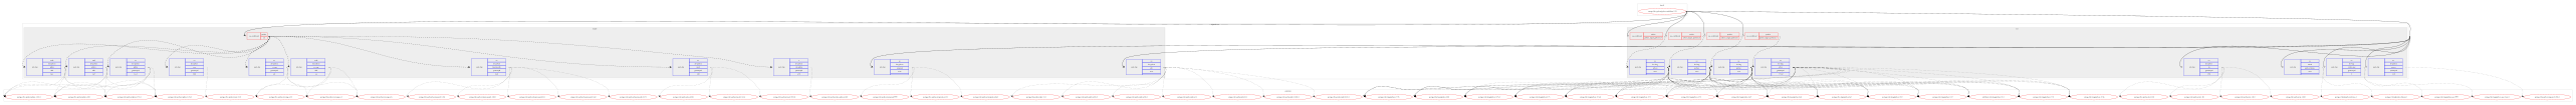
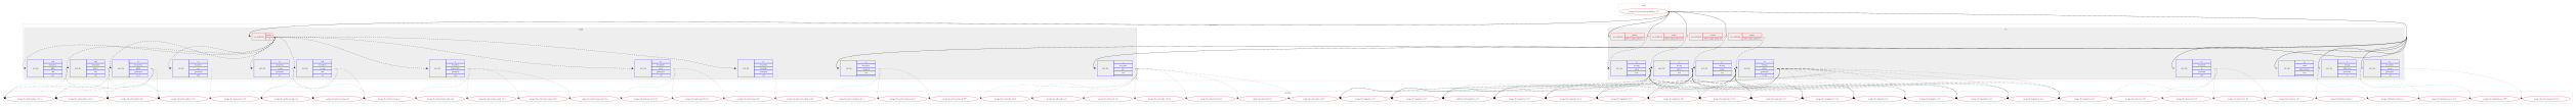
  digraph {
    compound=true
    concentrate=true
    fontname="EB Garamond"
    fontsize=10
    newrank=true
    rankdir=TB
    ranksep=1.5
    node [color=red fontname="EB Garamond" fontsize=10]
    edge [arrowhead=vee fontname="EB Garamond" headport=w style=dotted tailport=e weight=100]
    n1 [label="portage://dev-python/python-swiftclient-3.7.0" width=4]
    n2 [color=blue label=<<TABLE BORDER="0" CELLBORDER="1" CELLSPACING="0" CELLPADDING="4" WIDTH="220"><TR><TD ROWSPAN="6" CELLPADDING="30">pack_dep</TD></TR><TR><TD WIDTH="110">no</TD></TR><TR><TD>dev-python</TD></TR><TR><TD>coverage</TD></TR><TR><TD>greaterequal</TD></TR><TR><TD>4.0</TD></TR></TABLE>> shape=none]
    n3 [color=blue label=<<TABLE BORDER="0" CELLBORDER="1" CELLSPACING="0" CELLPADDING="4" WIDTH="220"><TR><TD ROWSPAN="6" CELLPADDING="30">pack_dep</TD></TR><TR><TD WIDTH="110">weak</TD></TR><TR><TD>dev-python</TD></TR><TR><TD>coverage</TD></TR><TR><TD>tilde</TD></TR><TR><TD>4.4</TD></TR></TABLE>> shape=none]
    n4 [color=blue label=<<TABLE BORDER="0" CELLBORDER="1" CELLSPACING="0" CELLPADDING="4" WIDTH="220"><TR><TD ROWSPAN="6" CELLPADDING="30">pack_dep</TD></TR><TR><TD WIDTH="110">no</TD></TR><TR><TD>dev-python</TD></TR><TR><TD>keystoneauth</TD></TR><TR><TD>greaterequal</TD></TR><TR><TD>3.4.0</TD></TR></TABLE>> shape=none]
    n5 [color=blue label=<<TABLE BORDER="0" CELLBORDER="1" CELLSPACING="0" CELLPADDING="4" WIDTH="220"><TR><TD ROWSPAN="6" CELLPADDING="30">pack_dep</TD></TR><TR><TD WIDTH="110">no</TD></TR><TR><TD>dev-python</TD></TR><TR><TD>mock</TD></TR><TR><TD>greaterequal</TD></TR><TR><TD>1.2.0</TD></TR></TABLE>> shape=none]
    n6 [color=blue label=<<TABLE BORDER="0" CELLBORDER="1" CELLSPACING="0" CELLPADDING="4" WIDTH="220"><TR><TD ROWSPAN="6" CELLPADDING="30">pack_dep</TD></TR><TR><TD WIDTH="110">no</TD></TR><TR><TD>dev-python</TD></TR><TR><TD>oslo-sphinx</TD></TR><TR><TD>greaterequal</TD></TR><TR><TD>4.7.0</TD></TR></TABLE>> shape=none]
    n7 [color=blue label=<<TABLE BORDER="0" CELLBORDER="1" CELLSPACING="0" CELLPADDING="4" WIDTH="220"><TR><TD ROWSPAN="6" CELLPADDING="30">pack_dep</TD></TR><TR><TD WIDTH="110">no</TD></TR><TR><TD>dev-python</TD></TR><TR><TD>sphinx</TD></TR><TR><TD>greaterequal</TD></TR><TR><TD>1.6.2</TD></TR></TABLE>> shape=none]
    n8 [color=blue label=<<TABLE BORDER="0" CELLBORDER="1" CELLSPACING="0" CELLPADDING="4" WIDTH="220"><TR><TD ROWSPAN="6" CELLPADDING="30">pack_dep</TD></TR><TR><TD WIDTH="110">weak</TD></TR><TR><TD>dev-python</TD></TR><TR><TD>sphinx</TD></TR><TR><TD>tilde</TD></TR><TR><TD>1.6.6</TD></TR></TABLE>> shape=none]
    n9 [color=blue label=<<TABLE BORDER="0" CELLBORDER="1" CELLSPACING="0" CELLPADDING="4" WIDTH="220"><TR><TD ROWSPAN="6" CELLPADDING="30">pack_dep</TD></TR><TR><TD WIDTH="110">weak</TD></TR><TR><TD>dev-python</TD></TR><TR><TD>sphinx</TD></TR><TR><TD>tilde</TD></TR><TR><TD>1.6.7</TD></TR></TABLE>> shape=none]
    n10 [color=blue label=<<TABLE BORDER="0" CELLBORDER="1" CELLSPACING="0" CELLPADDING="4" WIDTH="220"><TR><TD ROWSPAN="6" CELLPADDING="30">pack_dep</TD></TR><TR><TD WIDTH="110">no</TD></TR><TR><TD>dev-python</TD></TR><TR><TD>stestr</TD></TR><TR><TD>greaterequal</TD></TR><TR><TD>2.0.0</TD></TR></TABLE>> shape=none]
    n11 [label=<<TABLE BORDER="0" CELLBORDER="1" CELLSPACING="0" CELLPADDING="4"><TR><TD ROWSPAN="3" CELLPADDING="10">use_conditional</TD></TR><TR><TD>positive</TD></TR><TR><TD>test</TD></TR></TABLE>> shape=none]
    n12 [color=blue label=<<TABLE BORDER="0" CELLBORDER="1" CELLSPACING="0" CELLPADDING="4" WIDTH="220"><TR><TD ROWSPAN="6" CELLPADDING="30">pack_dep</TD></TR><TR><TD WIDTH="110">no</TD></TR><TR><TD>dev-python</TD></TR><TR><TD>setuptools</TD></TR><TR><TD>none</TD></TR><TR><TD></TD></TR></TABLE>> shape=none]
    n13 [color=blue label=<<TABLE BORDER="0" CELLBORDER="1" CELLSPACING="0" CELLPADDING="4" WIDTH="220"><TR><TD ROWSPAN="6" CELLPADDING="30">pack_dep</TD></TR><TR><TD WIDTH="110">no</TD></TR><TR><TD>dev-python</TD></TR><TR><TD>pbr</TD></TR><TR><TD>none</TD></TR><TR><TD></TD></TR></TABLE>> shape=none]
    n14 [color=blue label=<<TABLE BORDER="0" CELLBORDER="1" CELLSPACING="0" CELLPADDING="4" WIDTH="220"><TR><TD ROWSPAN="6" CELLPADDING="30">pack_dep</TD></TR><TR><TD WIDTH="110">no</TD></TR><TR><TD>dev-lang</TD></TR><TR><TD>python-exec</TD></TR><TR><TD>greaterequal</TD></TR><TR><TD>2</TD></TR></TABLE>> shape=none]
    n15 [color=blue label=<<TABLE BORDER="0" CELLBORDER="1" CELLSPACING="0" CELLPADDING="4" WIDTH="220"><TR><TD ROWSPAN="6" CELLPADDING="30">pack_dep</TD></TR><TR><TD WIDTH="110">no</TD></TR><TR><TD>dev-lang</TD></TR><TR><TD>python</TD></TR><TR><TD>greaterequal</TD></TR><TR><TD>2.7.5-r2</TD></TR></TABLE>> shape=none]
    n16 [label=<<TABLE BORDER="0" CELLBORDER="1" CELLSPACING="0" CELLPADDING="4"><TR><TD ROWSPAN="3" CELLPADDING="10">use_conditional</TD></TR><TR><TD>positive</TD></TR><TR><TD>python_targets_python2_7</TD></TR></TABLE>> shape=none]
    n17 [color=blue label=<<TABLE BORDER="0" CELLBORDER="1" CELLSPACING="0" CELLPADDING="4" WIDTH="220"><TR><TD ROWSPAN="6" CELLPADDING="30">pack_dep</TD></TR><TR><TD WIDTH="110">no</TD></TR><TR><TD>dev-lang</TD></TR><TR><TD>python</TD></TR><TR><TD>none</TD></TR><TR><TD></TD></TR></TABLE>> shape=none]
    n18 [label=<<TABLE BORDER="0" CELLBORDER="1" CELLSPACING="0" CELLPADDING="4"><TR><TD ROWSPAN="3" CELLPADDING="10">use_conditional</TD></TR><TR><TD>positive</TD></TR><TR><TD>python_targets_python3_5</TD></TR></TABLE>> shape=none]
    n19 [color=blue label=<<TABLE BORDER="0" CELLBORDER="1" CELLSPACING="0" CELLPADDING="4" WIDTH="220"><TR><TD ROWSPAN="6" CELLPADDING="30">pack_dep</TD></TR><TR><TD WIDTH="110">no</TD></TR><TR><TD>dev-lang</TD></TR><TR><TD>python</TD></TR><TR><TD>none</TD></TR><TR><TD></TD></TR></TABLE>> shape=none]
    n20 [label=<<TABLE BORDER="0" CELLBORDER="1" CELLSPACING="0" CELLPADDING="4"><TR><TD ROWSPAN="3" CELLPADDING="10">use_conditional</TD></TR><TR><TD>positive</TD></TR><TR><TD>python_targets_python3_6</TD></TR></TABLE>> shape=none]
    n21 [color=blue label=<<TABLE BORDER="0" CELLBORDER="1" CELLSPACING="0" CELLPADDING="4" WIDTH="220"><TR><TD ROWSPAN="6" CELLPADDING="30">pack_dep</TD></TR><TR><TD WIDTH="110">no</TD></TR><TR><TD>dev-lang</TD></TR><TR><TD>python</TD></TR><TR><TD>none</TD></TR><TR><TD></TD></TR></TABLE>> shape=none]
    n22 [label=<<TABLE BORDER="0" CELLBORDER="1" CELLSPACING="0" CELLPADDING="4"><TR><TD ROWSPAN="3" CELLPADDING="10">use_conditional</TD></TR><TR><TD>positive</TD></TR><TR><TD>python_targets_python3_7</TD></TR></TABLE>> shape=none]
    n23 [color=blue label=<<TABLE BORDER="0" CELLBORDER="1" CELLSPACING="0" CELLPADDING="4" WIDTH="220"><TR><TD ROWSPAN="6" CELLPADDING="30">pack_dep</TD></TR><TR><TD WIDTH="110">no</TD></TR><TR><TD>dev-python</TD></TR><TR><TD>requests</TD></TR><TR><TD>greaterequal</TD></TR><TR><TD>1.1.0</TD></TR></TABLE>> shape=none]
    n24 [color=blue label=<<TABLE BORDER="0" CELLBORDER="1" CELLSPACING="0" CELLPADDING="4" WIDTH="220"><TR><TD ROWSPAN="6" CELLPADDING="30">pack_dep</TD></TR><TR><TD WIDTH="110">no</TD></TR><TR><TD>dev-python</TD></TR><TR><TD>six</TD></TR><TR><TD>greaterequal</TD></TR><TR><TD>1.9.0</TD></TR></TABLE>> shape=none]
    n25 [color=blue label=<<TABLE BORDER="0" CELLBORDER="1" CELLSPACING="0" CELLPADDING="4" WIDTH="220"><TR><TD ROWSPAN="6" CELLPADDING="30">pack_dep</TD></TR><TR><TD WIDTH="110">no</TD></TR><TR><TD>virtual</TD></TR><TR><TD>python-futures</TD></TR><TR><TD>none</TD></TR><TR><TD></TD></TR></TABLE>> shape=none]
    n26 [label="portage://dev-python/coverage-4.2" width=4]
    n27 [label="portage://dev-python/coverage-4.5.2" width=4]
    n28 [label="portage://dev-python/coverage-4.5.4" width=4]
    n29 [label="portage://dev-python/keystoneauth-3.1.0" width=4]
    n30 [label="portage://dev-python/keystoneauth-3.10.0" width=4]
-   n31 [label="portage://dev-python/keystoneauth-3.13.1" width=4]
    n32 [label="portage://dev-python/keystoneauth-3.17.1" width=4]
    n33 [label="portage://dev-python/keystoneauth-3.4.0" width=4]
    n34 [label="portage://dev-python/mock-1.3.0-r2" width=4]
    n35 [label="portage://dev-python/mock-2.0.0" width=4]
    n36 [label="portage://dev-python/mock-9.0.5-r1" width=4]
    n37 [label="portage://dev-python/oslo-sphinx-4.18.0" width=4]
    n38 [label="portage://dev-python/sphinx-1.2.2-r1" width=4]
    n39 [label="portage://dev-python/sphinx-1.2.3-r1" width=4]
    n40 [label="portage://dev-python/sphinx-1.7.5-r1" width=4]
    n41 [label="portage://dev-python/sphinx-2.0.1" width=4]
    n42 [label="portage://dev-python/stestr-2.1.0" width=4]
    n43 [label="portage://dev-python/pbr-0.8.2-r1" width=4]
    n44 [label="portage://dev-python/pbr-1.10.0-r1" width=4]
    n45 [label="portage://dev-python/pbr-3.1.1" width=4]
    n46 [label="portage://dev-python/pbr-4.1.1" width=4]
    n47 [label="portage://dev-python/pbr-4.2.0-r1" width=4]
    n48 [label="portage://dev-python/pbr-4.2.0-r2" width=4]
    n49 [label="portage://dev-python/pbr-5.1.1" width=4]
    n50 [label="portage://dev-python/setuptools-40.6.3" width=4]
    n51 [label="portage://dev-python/setuptools-41.5.1" width=4]
    n52 [label="portage://dev-python/setuptools-9999" width=4]
    n53 [label="portage://dev-lang/python-2.7.15" width=4]
    n54 [label="portage://dev-lang/python-2.7.16" width=4]
    n55 [label="portage://dev-lang/python-2.7.17" width=4]
    n56 [label="swiftclient://dev-lang/python-3.5.5" width=4]
    n57 [label="portage://dev-lang/python-3.5.7" width=4]
    n58 [label="portage://dev-lang/python-3.5.9" width=4]
    n59 [label="portage://dev-lang/python-3.6.5" width=4]
    n60 [label="portage://dev-lang/python-3.6.8" width=4]
    n61 [label="portage://dev-lang/python-3.6.9" width=4]
    n62 [label="portage://dev-lang/python-3.7.2" width=4]
    n63 [label="portage://dev-lang/python-3.7.3" width=4]
    n64 [label="portage://dev-lang/python-3.7.4-r1" width=4]
    n65 [label="portage://dev-lang/python-3.7.5" width=4]
    n66 [label="portage://dev-lang/python-3.7.5-r1" width=4]
    n67 [label="portage://dev-lang/python-3.8.0" width=4]
    n68 [label="portage://dev-lang/python-exec-2.4.6-r1" width=4]
    n69 [label="portage://dev-lang/python-exec-9999" width=4]
    n70 [label="portage://dev-python/requests-2.21.0-r1" width=4]
    n71 [label="portage://dev-python/six-1.10.0" width=4]
    n72 [label="portage://dev-python/six-1.11.0" width=4]
    n73 [label="portage://dev-python/six-1.12.0" width=4]
    n74 [label="portage://dev-python/six-1.13.0" width=4]
    n75 [label="portage://virtual/python-futures-0" width=4]
    n76 [label="portage://virtual/python-futures-1" width=4]
    subgraph cluster_1 {
      color=gray
      label=<<i>ebuild</i>>
      rank=same
      n1
    }
    subgraph cluster_2 {
      color=gray
      label=<<i>dependencies</i>>
      subgraph cluster_3 {
        color=gray
        fillcolor="#eeeeee"
        label=<<i>compile</i>>
        style=filled
        subgraph sub_4 {
          color=gray
          fillcolor="#eeeeee"
          label=<<i>compile</i>>
          style=filled
          n11
          subgraph sub_5 {
            color=gray
            fillcolor="#eeeeee"
            label=<<i>compile</i>>
            style=filled
            n2
          }
          subgraph sub_6 {
            color=gray
            fillcolor="#eeeeee"
            label=<<i>compile</i>>
            style=filled
            n3
          }
          subgraph sub_7 {
            color=gray
            fillcolor="#eeeeee"
            label=<<i>compile</i>>
            style=filled
            n4
          }
          subgraph sub_8 {
            color=gray
            fillcolor="#eeeeee"
            label=<<i>compile</i>>
            style=filled
            n5
          }
          subgraph sub_9 {
            color=gray
            fillcolor="#eeeeee"
            label=<<i>compile</i>>
            style=filled
            n6
          }
          subgraph sub_10 {
            color=gray
            fillcolor="#eeeeee"
            label=<<i>compile</i>>
            style=filled
            n7
          }
          subgraph sub_11 {
            color=gray
            fillcolor="#eeeeee"
            label=<<i>compile</i>>
            style=filled
            n8
          }
          subgraph sub_12 {
            color=gray
            fillcolor="#eeeeee"
            label=<<i>compile</i>>
            style=filled
            n9
          }
          subgraph sub_13 {
            color=gray
            fillcolor="#eeeeee"
            label=<<i>compile</i>>
            style=filled
            n10
          }
        }
        subgraph sub_14 {
          color=gray
          fillcolor="#eeeeee"
          label=<<i>compile</i>>
          style=filled
          n12
        }
        subgraph sub_15 {
          color=gray
          fillcolor="#eeeeee"
          label=<<i>compile</i>>
          style=filled
          n13
        }
      }
      subgraph cluster_16 {
        color=gray
        fillcolor="#eeeeee"
        label=<<i>compile and run</i>>
        style=filled
      }
      subgraph cluster_17 {
        color=gray
        fillcolor="#eeeeee"
        label=<<i>run</i>>
        style=filled
        subgraph sub_18 {
          color=gray
          fillcolor="#eeeeee"
          label=<<i>run</i>>
          style=filled
          n14
        }
        subgraph sub_19 {
          color=gray
          fillcolor="#eeeeee"
          label=<<i>run</i>>
          style=filled
          n16
          subgraph sub_20 {
            color=gray
            fillcolor="#eeeeee"
            label=<<i>run</i>>
            style=filled
            n15
          }
        }
        subgraph sub_21 {
          color=gray
          fillcolor="#eeeeee"
          label=<<i>run</i>>
          style=filled
          n18
          subgraph sub_22 {
            color=gray
            fillcolor="#eeeeee"
            label=<<i>run</i>>
            style=filled
            n17
          }
        }
        subgraph sub_23 {
          color=gray
          fillcolor="#eeeeee"
          label=<<i>run</i>>
          style=filled
          n20
          subgraph sub_24 {
            color=gray
            fillcolor="#eeeeee"
            label=<<i>run</i>>
            style=filled
            n19
          }
        }
        subgraph sub_25 {
          color=gray
          fillcolor="#eeeeee"
          label=<<i>run</i>>
          style=filled
          n22
          subgraph sub_26 {
            color=gray
            fillcolor="#eeeeee"
            label=<<i>run</i>>
            style=filled
            n21
          }
        }
        subgraph sub_27 {
          color=gray
          fillcolor="#eeeeee"
          label=<<i>run</i>>
          style=filled
          n23
        }
        subgraph sub_28 {
          color=gray
          fillcolor="#eeeeee"
          label=<<i>run</i>>
          style=filled
          n24
        }
        subgraph sub_29 {
          color=gray
          fillcolor="#eeeeee"
          label=<<i>run</i>>
          style=filled
          n25
        }
      }
    }
    subgraph cluster_30 {
      color=gray
      label=<<i>candidates</i>>
      rank=same
      subgraph sub_31 {
        color=black
        label=<<i>candidates</i>>
        nodesep=1
        rank=same
        n26
        n27
        n28
      }
      subgraph sub_32 {
        color=black
        label=<<i>candidates</i>>
        nodesep=1
        rank=same
        n26
        n27
        n28
      }
      subgraph sub_33 {
        color=black
        label=<<i>candidates</i>>
        nodesep=1
        rank=same
        n29
        n30
-       n31
        n32
        n33
      }
      subgraph sub_34 {
        color=black
        label=<<i>candidates</i>>
        nodesep=1
        rank=same
        n34
        n35
        n36
      }
      subgraph sub_35 {
        color=black
        label=<<i>candidates</i>>
        nodesep=1
        rank=same
        n37
      }
      subgraph sub_36 {
        color=black
        label=<<i>candidates</i>>
        nodesep=1
        rank=same
        n38
        n39
        n40
        n41
      }
      subgraph sub_37 {
        color=black
        label=<<i>candidates</i>>
        nodesep=1
        rank=same
        n38
        n39
        n40
        n41
      }
      subgraph sub_38 {
        color=black
        label=<<i>candidates</i>>
        nodesep=1
        rank=same
        n38
        n39
        n40
        n41
      }
      subgraph sub_39 {
        color=black
        label=<<i>candidates</i>>
        nodesep=1
        rank=same
        n42
      }
      subgraph sub_40 {
        color=black
        label=<<i>candidates</i>>
        nodesep=1
        rank=same
        n43
        n44
        n45
        n46
        n47
        n48
        n49
      }
      subgraph sub_41 {
        color=black
        label=<<i>candidates</i>>
        nodesep=1
        rank=same
        n50
        n51
        n52
      }
      subgraph sub_42 {
        color=black
        label=<<i>candidates</i>>
        nodesep=1
        rank=same
        n53
        n54
        n55
        n56
        n57
        n58
        n59
        n60
        n61
        n62
        n63
        n64
        n65
        n66
        n67
      }
      subgraph sub_43 {
        color=black
        label=<<i>candidates</i>>
        nodesep=1
        rank=same
        n53
        n54
        n55
        n56
        n57
        n58
        n59
        n60
        n61
        n62
        n63
        n64
        n65
        n66
        n67
      }
      subgraph sub_44 {
        color=black
        label=<<i>candidates</i>>
        nodesep=1
        rank=same
        n53
        n54
        n55
        n56
        n57
        n58
        n59
        n60
        n61
        n62
        n63
        n64
        n65
        n66
        n67
      }
      subgraph sub_45 {
        color=black
        label=<<i>candidates</i>>
        nodesep=1
        rank=same
        n53
        n54
        n55
        n56
        n57
        n58
        n59
        n60
        n61
        n62
        n63
        n64
        n65
        n66
        n67
      }
      subgraph sub_46 {
        color=black
        label=<<i>candidates</i>>
        nodesep=1
        rank=same
        n68
        n69
      }
      subgraph sub_47 {
        color=black
        label=<<i>candidates</i>>
        nodesep=1
        rank=same
        n70
      }
      subgraph sub_48 {
        color=black
        label=<<i>candidates</i>>
        nodesep=1
        rank=same
        n71
        n72
        n73
        n74
      }
      subgraph sub_49 {
        color=black
        label=<<i>candidates</i>>
        nodesep=1
        rank=same
        n75
        n76
      }
    }
    n1 -> n11 [style=solid weight=20]
    n1 -> n12 [style=solid weight=20]
    n1 -> n13 [style=solid weight=20]
    n1 -> n14 [arrowhead=odot style=solid weight=20]
    n1 -> n16 [arrowhead=odot style=solid weight=20]
    n1 -> n18 [arrowhead=odot style=solid weight=20]
    n1 -> n20 [arrowhead=odot style=solid weight=20]
    n1 -> n22 [arrowhead=odot style=solid weight=20]
    n1 -> n23 [arrowhead=odot style=solid weight=20]
    n1 -> n24 [arrowhead=odot style=solid weight=20]
    n1 -> n25 [arrowhead=odot style=solid weight=20]
    n2 -> n26
    n2 -> n27
    n2 -> n28
    n3 -> n26
    n3 -> n27
    n3 -> n28
    n4 -> n29
    n4 -> n30
-   n4 -> n31
    n4 -> n32
    n4 -> n33
    n5 -> n34
    n5 -> n35
    n5 -> n36
    n6 -> n37
    n7 -> n38
    n7 -> n39
    n7 -> n40
    n7 -> n41
    n8 -> n38
    n8 -> n39
    n8 -> n40
    n8 -> n41
    n9 -> n38
    n9 -> n39
    n9 -> n40
    n9 -> n41
    n10 -> n42
    n11 -> n2 [style=dashed weight=20]
    n11 -> n3 [style=dashed weight=20]
    n11 -> n4 [style=dashed weight=20]
    n11 -> n5 [style=dashed weight=20]
    n11 -> n6 [style=dashed weight=20]
    n11 -> n7 [style=dashed weight=20]
    n11 -> n8 [style=dashed weight=20]
    n11 -> n9 [style=dashed weight=20]
    n11 -> n10 [style=dashed weight=20]
    n12 -> n50
    n12 -> n51
    n12 -> n52
    n13 -> n43
    n13 -> n44
    n13 -> n45
    n13 -> n46
    n13 -> n47
    n13 -> n48
    n13 -> n49
    n14 -> n68
    n14 -> n69
    n15 -> n53
    n15 -> n54
    n15 -> n55
    n15 -> n56
    n15 -> n57
    n15 -> n58
    n15 -> n59
    n15 -> n60
    n15 -> n61
    n15 -> n62
    n15 -> n63
    n15 -> n64
    n15 -> n65
    n15 -> n66
    n15 -> n67
    n16 -> n15 [style=dashed weight=20]
    n17 -> n53
    n17 -> n54
    n17 -> n55
    n17 -> n56
    n17 -> n57
    n17 -> n58
    n17 -> n59
    n17 -> n60
    n17 -> n61
    n17 -> n62
    n17 -> n63
    n17 -> n64
    n17 -> n65
    n17 -> n66
    n17 -> n67
    n18 -> n17 [style=dashed weight=20]
    n19 -> n53
    n19 -> n54
    n19 -> n55
    n19 -> n56
    n19 -> n57
    n19 -> n58
    n19 -> n59
    n19 -> n60
    n19 -> n61
    n19 -> n62
    n19 -> n63
    n19 -> n64
    n19 -> n65
    n19 -> n66
    n19 -> n67
    n20 -> n19 [style=dashed weight=20]
    n21 -> n53
    n21 -> n54
    n21 -> n55
    n21 -> n56
    n21 -> n57
    n21 -> n58
    n21 -> n59
    n21 -> n60
    n21 -> n61
    n21 -> n62
    n21 -> n63
    n21 -> n64
    n21 -> n65
    n21 -> n66
    n21 -> n67
    n22 -> n21 [style=dashed weight=20]
    n23 -> n70
    n24 -> n71
    n24 -> n72
    n24 -> n73
    n24 -> n74
    n25 -> n75
    n25 -> n76
  }
